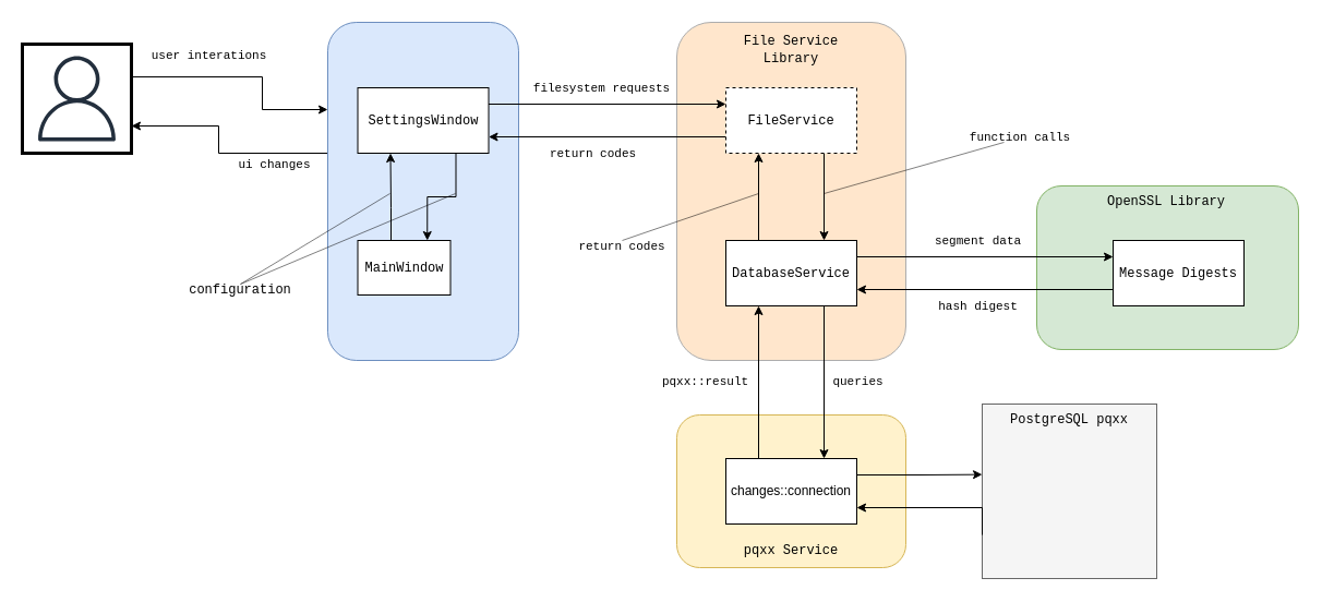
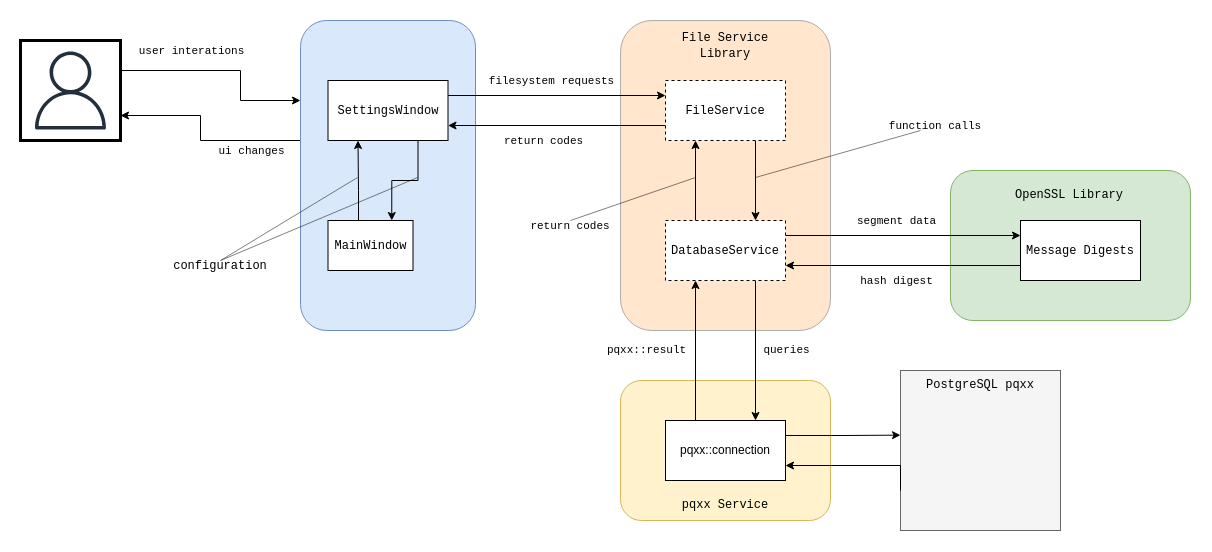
  <mxCell id="0" />
  <mxCell id="1" parent="0" />
  <mxCell id="2" value="" style="rounded=0;whiteSpace=wrap;html=1;container=0;fillColor=#f5f5f5;strokeColor=#666666;fillStyle=solid;fontColor=#333333;" vertex="1" parent="1"><mxGeometry x="900" y="370" width="160" height="160" as="geometry" /></mxCell>
  <mxCell id="3" value="" style="rounded=1;whiteSpace=wrap;html=1;fillColor=#fff2cc;strokeColor=#d6b656;" vertex="1" parent="1"><mxGeometry x="620" y="380" width="210" height="140" as="geometry" /></mxCell>
  <mxCell id="4" value="" style="rounded=1;whiteSpace=wrap;html=1;fillColor=#d5e8d4;strokeColor=#82b366;" vertex="1" parent="1"><mxGeometry x="950" y="170" width="240" height="150" as="geometry" /></mxCell>
  <mxCell id="5" value="" style="rounded=1;whiteSpace=wrap;html=1;fillColor=#ffe6cc;strokeColor=#adadad;" vertex="1" parent="1"><mxGeometry x="620" y="20" width="210" height="310" as="geometry" /></mxCell>
  <mxCell id="6" style="edgeStyle=orthogonalEdgeStyle;rounded=0;orthogonalLoop=1;jettySize=auto;html=1;entryX=1;entryY=0.75;entryDx=0;entryDy=0;exitX=0;exitY=0.5;exitDx=0;exitDy=0;" edge="1" parent="1" source="9" target="37"><mxGeometry relative="1" as="geometry"><Array as="points"><mxPoint x="300" y="140" /><mxPoint x="200" y="140" /><mxPoint x="200" y="115" /></Array></mxGeometry></mxCell>
  <mxCell id="7" value="&lt;font face=&quot;Courier New&quot;&gt;user interations&lt;/font&gt;" style="edgeLabel;html=1;align=center;verticalAlign=middle;resizable=0;points=[];labelBackgroundColor=none;" vertex="1" connectable="0" parent="6"><mxGeometry x="0.23" y="-5" relative="1" as="geometry"><mxPoint x="-15" y="-77" as="offset" /></mxGeometry></mxCell>
  <mxCell id="8" value="&lt;font style=&quot;font-size: 11px;&quot; face=&quot;Courier New&quot;&gt;ui changes&lt;/font&gt;" style="edgeLabel;html=1;align=center;verticalAlign=middle;resizable=0;points=[];labelBackgroundColor=none;" vertex="1" connectable="0" parent="6"><mxGeometry x="0.052" y="-3" relative="1" as="geometry"><mxPoint x="41" y="13" as="offset" /></mxGeometry></mxCell>
  <mxCell id="9" value="" style="rounded=1;whiteSpace=wrap;html=1;fillColor=#dae8fc;strokeColor=#6c8ebf;" vertex="1" parent="1"><mxGeometry x="300" y="20" width="175" height="310" as="geometry" /></mxCell>
  <mxCell id="10" style="edgeStyle=orthogonalEdgeStyle;rounded=0;orthogonalLoop=1;jettySize=auto;html=1;exitX=1;exitY=0.25;exitDx=0;exitDy=0;entryX=0;entryY=0.25;entryDx=0;entryDy=0;" edge="1" parent="1" source="13" target="20"><mxGeometry relative="1" as="geometry" /></mxCell>
  <mxCell id="11" value="&lt;font face=&quot;Courier New&quot;&gt;filesystem requests&lt;/font&gt;" style="edgeLabel;html=1;align=center;verticalAlign=middle;resizable=0;points=[];labelBackgroundColor=none;" vertex="1" connectable="0" parent="10"><mxGeometry x="-0.266" y="5" relative="1" as="geometry"><mxPoint x="23" y="-10" as="offset" /></mxGeometry></mxCell>
  <mxCell id="12" style="edgeStyle=orthogonalEdgeStyle;rounded=0;orthogonalLoop=1;jettySize=auto;html=1;exitX=0.75;exitY=1;exitDx=0;exitDy=0;entryX=0.75;entryY=0;entryDx=0;entryDy=0;" edge="1" parent="1" source="13" target="15"><mxGeometry relative="1" as="geometry" /></mxCell>
  <mxCell id="13" value="&lt;font face=&quot;Courier New&quot;&gt;SettingsWindow&lt;/font&gt;" style="rounded=0;whiteSpace=wrap;html=1;fillColor=default;" vertex="1" parent="1"><mxGeometry x="327.5" y="80" width="120" height="60" as="geometry" /></mxCell>
  <mxCell id="14" style="edgeStyle=orthogonalEdgeStyle;rounded=0;orthogonalLoop=1;jettySize=auto;html=1;entryX=0.25;entryY=1;entryDx=0;entryDy=0;exitX=0.25;exitY=0;exitDx=0;exitDy=0;" edge="1" parent="1" source="15" target="13"><mxGeometry relative="1" as="geometry"><Array as="points"><mxPoint x="358" y="190" /><mxPoint x="358" y="190" /></Array></mxGeometry></mxCell>
  <mxCell id="15" value="&lt;font face=&quot;Courier New&quot;&gt;MainWindow&lt;/font&gt;" style="rounded=0;whiteSpace=wrap;html=1;fillColor=default;" vertex="1" parent="1"><mxGeometry x="327.5" y="220" width="85" height="50" as="geometry" /></mxCell>
  <mxCell id="16" value="&lt;font face=&quot;Courier New&quot;&gt;File Service Library&lt;/font&gt;" style="text;html=1;align=center;verticalAlign=middle;whiteSpace=wrap;rounded=0;" vertex="1" parent="1"><mxGeometry x="670" y="30" width="110" height="30" as="geometry" /></mxCell>
  <mxCell id="17" style="edgeStyle=orthogonalEdgeStyle;rounded=0;orthogonalLoop=1;jettySize=auto;html=1;exitX=0.75;exitY=1;exitDx=0;exitDy=0;entryX=0.75;entryY=0;entryDx=0;entryDy=0;" edge="1" parent="1" source="20" target="26"><mxGeometry relative="1" as="geometry" /></mxCell>
  <mxCell id="18" style="edgeStyle=orthogonalEdgeStyle;rounded=0;orthogonalLoop=1;jettySize=auto;html=1;exitX=0;exitY=0.75;exitDx=0;exitDy=0;entryX=1;entryY=0.75;entryDx=0;entryDy=0;" edge="1" parent="1" source="20" target="13"><mxGeometry relative="1" as="geometry" /></mxCell>
  <mxCell id="19" value="&lt;font face=&quot;Courier New&quot;&gt;return codes&lt;/font&gt;" style="edgeLabel;html=1;align=center;verticalAlign=middle;resizable=0;points=[];labelBackgroundColor=none;" vertex="1" connectable="0" parent="18"><mxGeometry x="0.134" y="-8" relative="1" as="geometry"><mxPoint y="23" as="offset" /></mxGeometry></mxCell>
  <mxCell id="20" value="&lt;span style=&quot;font-family: &amp;quot;Courier New&amp;quot;;&quot;&gt;FileService&lt;/span&gt;" style="rounded=0;whiteSpace=wrap;html=1;dashed=1;" vertex="1" parent="1"><mxGeometry x="665" y="80" width="120" height="60" as="geometry" /></mxCell>
  <mxCell id="21" style="edgeStyle=orthogonalEdgeStyle;rounded=0;orthogonalLoop=1;jettySize=auto;html=1;exitX=1;exitY=0.25;exitDx=0;exitDy=0;entryX=0;entryY=0.25;entryDx=0;entryDy=0;" edge="1" parent="1" source="26" target="30"><mxGeometry relative="1" as="geometry" /></mxCell>
  <mxCell id="22" value="&lt;font face=&quot;Courier New&quot;&gt;segment data&lt;/font&gt;" style="edgeLabel;html=1;align=center;verticalAlign=middle;resizable=0;points=[];labelBackgroundColor=none;" vertex="1" connectable="0" parent="21"><mxGeometry x="0.022" y="1" relative="1" as="geometry"><mxPoint x="-10" y="-14" as="offset" /></mxGeometry></mxCell>
  <mxCell id="23" style="edgeStyle=orthogonalEdgeStyle;rounded=0;orthogonalLoop=1;jettySize=auto;html=1;exitX=0.25;exitY=0;exitDx=0;exitDy=0;entryX=0.25;entryY=1;entryDx=0;entryDy=0;" edge="1" parent="1" source="26" target="20"><mxGeometry relative="1" as="geometry" /></mxCell>
  <mxCell id="24" style="edgeStyle=orthogonalEdgeStyle;rounded=0;orthogonalLoop=1;jettySize=auto;html=1;exitX=0.75;exitY=1;exitDx=0;exitDy=0;entryX=0.75;entryY=0;entryDx=0;entryDy=0;" edge="1" parent="1" source="26" target="34"><mxGeometry relative="1" as="geometry" /></mxCell>
  <mxCell id="25" value="&lt;font face=&quot;Courier New&quot;&gt;queries&lt;/font&gt;" style="edgeLabel;html=1;align=center;verticalAlign=middle;resizable=0;points=[];labelBackgroundColor=none;" vertex="1" connectable="0" parent="24"><mxGeometry x="-0.014" y="5" relative="1" as="geometry"><mxPoint x="25" as="offset" /></mxGeometry></mxCell>
- <mxCell id="26" value="&lt;span style=&quot;font-family: &amp;quot;Courier New&amp;quot;;&quot;&gt;DatabaseService&lt;/span&gt;" style="rounded=0;whiteSpace=wrap;html=1;" vertex="1" parent="1"><mxGeometry x="665" y="220" width="120" height="60" as="geometry" /></mxCell>
- <mxCell id="27" value="&lt;span style=&quot;color: rgb(0, 0, 0); font-family: &amp;quot;Courier New&amp;quot;; font-size: 12px; font-style: normal; font-variant-ligatures: normal; font-variant-caps: normal; font-weight: 400; letter-spacing: normal; orphans: 2; text-align: center; text-indent: 0px; text-transform: none; widows: 2; word-spacing: 0px; -webkit-text-stroke-width: 0px; white-space: normal; text-decoration-thickness: initial; text-decoration-style: initial; text-decoration-color: initial; float: none; display: inline !important;&quot;&gt;OpenSSL Library&lt;/span&gt;" style="text;whiteSpace=wrap;html=1;" vertex="1" parent="1"><mxGeometry x="1012.5" y="170" width="115" height="25" as="geometry" /></mxCell>
+ <mxCell id="26" value="&lt;span style=&quot;font-family: &amp;quot;Courier New&amp;quot;;&quot;&gt;DatabaseService&lt;/span&gt;" style="rounded=0;whiteSpace=wrap;html=1;dashed=1;" vertex="1" parent="1"><mxGeometry x="665" y="220" width="120" height="60" as="geometry" /></mxCell>
+ <mxCell id="27" value="&lt;span style=&quot;color: rgb(0, 0, 0); font-family: &amp;quot;Courier New&amp;quot;; font-size: 12px; font-style: normal; font-variant-ligatures: normal; font-variant-caps: normal; font-weight: 400; letter-spacing: normal; orphans: 2; text-align: center; text-indent: 0px; text-transform: none; widows: 2; word-spacing: 0px; -webkit-text-stroke-width: 0px; white-space: normal; text-decoration-thickness: initial; text-decoration-style: initial; text-decoration-color: initial; float: none; display: inline !important;&quot;&gt;OpenSSL Library&lt;/span&gt;" style="text;whiteSpace=wrap;html=1;" vertex="1" parent="1"><mxGeometry x="1012.5" y="180" width="115" height="25" as="geometry" /></mxCell>
  <mxCell id="28" style="edgeStyle=orthogonalEdgeStyle;rounded=0;orthogonalLoop=1;jettySize=auto;html=1;exitX=0;exitY=0.75;exitDx=0;exitDy=0;entryX=1;entryY=0.75;entryDx=0;entryDy=0;" edge="1" parent="1" source="30" target="26"><mxGeometry relative="1" as="geometry" /></mxCell>
  <mxCell id="29" value="&lt;font face=&quot;Courier New&quot;&gt;hash digest&lt;/font&gt;" style="edgeLabel;html=1;align=center;verticalAlign=middle;resizable=0;points=[];labelBackgroundColor=none;" vertex="1" connectable="0" parent="28"><mxGeometry x="-0.037" y="-2" relative="1" as="geometry"><mxPoint x="-12" y="17" as="offset" /></mxGeometry></mxCell>
  <mxCell id="30" value="&lt;font face=&quot;Courier New&quot;&gt;Message Digests&lt;/font&gt;" style="rounded=0;whiteSpace=wrap;html=1;" vertex="1" parent="1"><mxGeometry x="1020" y="220" width="120" height="60" as="geometry" /></mxCell>
  <mxCell id="31" value="&lt;span style=&quot;color: rgb(0, 0, 0); font-family: &amp;quot;Courier New&amp;quot;; font-size: 12px; font-style: normal; font-variant-ligatures: normal; font-variant-caps: normal; font-weight: 400; letter-spacing: normal; orphans: 2; text-indent: 0px; text-transform: none; widows: 2; word-spacing: 0px; -webkit-text-stroke-width: 0px; white-space: normal; text-decoration-thickness: initial; text-decoration-style: initial; text-decoration-color: initial; float: none; display: inline !important;&quot;&gt;pqxx Service&lt;/span&gt;" style="text;whiteSpace=wrap;html=1;align=center;" vertex="1" parent="1"><mxGeometry x="665" y="490" width="120" height="20" as="geometry" /></mxCell>
  <mxCell id="32" style="edgeStyle=orthogonalEdgeStyle;rounded=0;orthogonalLoop=1;jettySize=auto;html=1;exitX=0.25;exitY=0;exitDx=0;exitDy=0;entryX=0.25;entryY=1;entryDx=0;entryDy=0;" edge="1" parent="1" source="34" target="26"><mxGeometry relative="1" as="geometry" /></mxCell>
  <mxCell id="33" value="&lt;font face=&quot;Courier New&quot;&gt;pqxx::result&lt;/font&gt;" style="edgeLabel;html=1;align=center;verticalAlign=middle;resizable=0;points=[];labelBackgroundColor=none;" vertex="1" connectable="0" parent="32"><mxGeometry x="0.014" relative="1" as="geometry"><mxPoint x="-50" as="offset" /></mxGeometry></mxCell>
- <mxCell id="34" value="changes::connection" style="rounded=0;whiteSpace=wrap;html=1;" vertex="1" parent="1"><mxGeometry x="665" y="420" width="120" height="60" as="geometry" /></mxCell>
+ <mxCell id="34" value="pqxx::connection" style="rounded=0;whiteSpace=wrap;html=1;" vertex="1" parent="1"><mxGeometry x="665" y="420" width="120" height="60" as="geometry" /></mxCell>
  <mxCell id="35" style="edgeStyle=orthogonalEdgeStyle;rounded=0;orthogonalLoop=1;jettySize=auto;html=1;" edge="1" parent="1" source="37" target="9"><mxGeometry relative="1" as="geometry"><mxPoint x="300" y="140" as="targetPoint" /><Array as="points"><mxPoint x="240" y="70" /><mxPoint x="240" y="100" /></Array></mxGeometry></mxCell>
  <mxCell id="36" value="" style="group" vertex="1" connectable="0" parent="1"><mxGeometry x="20" y="40" width="100" height="100" as="geometry" /></mxCell>
  <mxCell id="37" value="" style="rounded=0;whiteSpace=wrap;html=1;strokeWidth=3;" vertex="1" parent="36"><mxGeometry width="100" height="100" as="geometry" /></mxCell>
  <mxCell id="38" value="" style="sketch=0;outlineConnect=0;fontColor=#232F3E;gradientColor=none;fillColor=#232F3D;strokeColor=none;dashed=0;verticalLabelPosition=bottom;verticalAlign=top;align=center;html=1;fontSize=12;fontStyle=0;aspect=fixed;pointerEvents=1;shape=mxgraph.aws4.user;" vertex="1" parent="36"><mxGeometry x="11" y="11" width="78" height="78" as="geometry" /></mxCell>
  <mxCell id="39" value="&lt;span style=&quot;font-family: &amp;quot;Courier New&amp;quot;; font-size: 11px; text-wrap-mode: nowrap;&quot;&gt;return codes&lt;/span&gt;" style="text;html=1;align=center;verticalAlign=middle;whiteSpace=wrap;rounded=0;" vertex="1" parent="1"><mxGeometry x="530" y="210" width="80" height="30" as="geometry" /></mxCell>
  <mxCell id="40" value="" style="endArrow=none;html=1;rounded=0;exitX=0.5;exitY=0.333;exitDx=0;exitDy=0;strokeColor=#000000;strokeWidth=0.5;exitPerimeter=0;" edge="1" parent="1" source="39"><mxGeometry width="50" height="50" relative="1" as="geometry"><mxPoint x="650" y="220" as="sourcePoint" /><mxPoint x="695" y="177" as="targetPoint" /></mxGeometry></mxCell>
  <mxCell id="41" value="" style="endArrow=none;html=1;rounded=0;strokeColor=#000000;strokeWidth=0.5;entryX=0.333;entryY=0.667;entryDx=0;entryDy=0;entryPerimeter=0;" edge="1" parent="1" target="42"><mxGeometry width="50" height="50" relative="1" as="geometry"><mxPoint x="755" y="177" as="sourcePoint" /><mxPoint x="880" y="160" as="targetPoint" /></mxGeometry></mxCell>
  <mxCell id="42" value="&lt;span style=&quot;font-size: 11px; text-wrap-mode: nowrap;&quot;&gt;&lt;font face=&quot;Courier New&quot;&gt;function calls&lt;/font&gt;&lt;/span&gt;" style="text;html=1;align=center;verticalAlign=middle;whiteSpace=wrap;rounded=0;" vertex="1" parent="1"><mxGeometry x="890" y="110" width="90" height="30" as="geometry" /></mxCell>
  <mxCell id="43" value="&lt;font face=&quot;Courier New&quot;&gt;configuration&lt;/font&gt;" style="text;html=1;align=center;verticalAlign=middle;whiteSpace=wrap;rounded=0;" vertex="1" parent="1"><mxGeometry x="170" y="250" width="100" height="30" as="geometry" /></mxCell>
  <mxCell id="44" value="" style="endArrow=none;html=1;rounded=0;exitX=0.5;exitY=0.333;exitDx=0;exitDy=0;strokeColor=#000000;strokeWidth=0.5;exitPerimeter=0;" edge="1" parent="1"><mxGeometry width="50" height="50" relative="1" as="geometry"><mxPoint y="260" as="sourcePoint" x="220" /><mxPoint x="417" y="177" as="targetPoint" /></mxGeometry></mxCell>
  <mxCell id="45" value="" style="endArrow=none;html=1;rounded=0;exitX=0.5;exitY=0.333;exitDx=0;exitDy=0;strokeColor=#000000;strokeWidth=0.5;exitPerimeter=0;" edge="1" parent="1"><mxGeometry width="50" height="50" relative="1" as="geometry"><mxPoint y="260" as="sourcePoint" x="220" /><mxPoint x="357" y="177" as="targetPoint" /></mxGeometry></mxCell>
  <mxCell id="46" value="&lt;span style=&quot;color: rgb(0, 0, 0); font-size: 12px; font-style: normal; font-variant-ligatures: normal; font-variant-caps: normal; font-weight: 400; letter-spacing: normal; orphans: 2; text-indent: 0px; text-transform: none; widows: 2; word-spacing: 0px; -webkit-text-stroke-width: 0px; white-space: normal; text-decoration-thickness: initial; text-decoration-style: initial; text-decoration-color: initial; float: none; display: inline !important;&quot;&gt;&lt;font face=&quot;Courier New&quot;&gt;PostgreSQL pqxx&lt;/font&gt;&lt;/span&gt;" style="text;whiteSpace=wrap;html=1;align=center;" vertex="1" parent="1"><mxGeometry x="920" y="370" width="120" height="40" as="geometry" /></mxCell>
  <mxCell id="47" style="edgeStyle=orthogonalEdgeStyle;rounded=0;orthogonalLoop=1;jettySize=auto;html=1;exitX=0;exitY=0.75;exitDx=0;exitDy=0;entryX=1;entryY=0.75;entryDx=0;entryDy=0;" edge="1" parent="1" source="2" target="34"><mxGeometry relative="1" as="geometry"><Array as="points"><mxPoint x="900" y="465" /></Array></mxGeometry></mxCell>
  <mxCell id="48" value="" style="shape=image;verticalLabelPosition=bottom;labelBackgroundColor=default;verticalAlign=top;aspect=fixed;imageAspect=0;image=https://static-00.iconduck.com/assets.00/database-postgres-icon-460x512-hivzqk0m.png;container=0;" vertex="1" parent="1"><mxGeometry x="930.537" y="414.997" width="98.92" height="110" as="geometry" /></mxCell>
  <mxCell id="49" style="edgeStyle=orthogonalEdgeStyle;rounded=0;orthogonalLoop=1;jettySize=auto;html=1;exitX=1;exitY=0.25;exitDx=0;exitDy=0;entryX=0;entryY=0.404;entryDx=0;entryDy=0;entryPerimeter=0;" edge="1" parent="1" source="34" target="2"><mxGeometry relative="1" as="geometry" /></mxCell>
